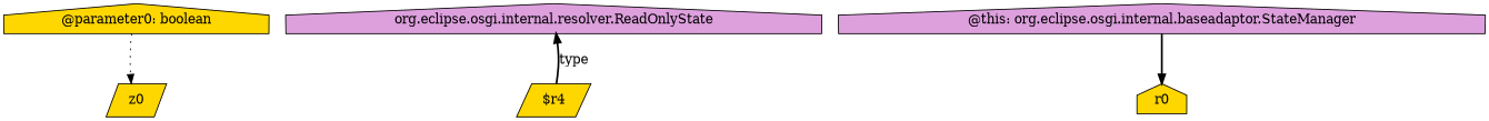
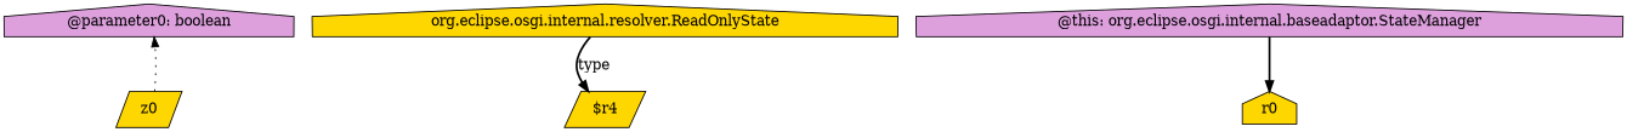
  digraph {
    node [fillcolor=gold shape=house style=filled]
    edge [style=bold]
-   n1 [label="@parameter0: boolean"]
+   n1 [fillcolor=plum label="@parameter0: boolean"]
    n2 [label=z0 shape=parallelogram]
-   n3 [fillcolor=plum label="org.eclipse.osgi.internal.resolver.ReadOnlyState"]
+   n3 [label="org.eclipse.osgi.internal.resolver.ReadOnlyState"]
    n4 [label="$r4" shape=parallelogram]
    n5 [fillcolor=plum label="@this: org.eclipse.osgi.internal.baseadaptor.StateManager"]
    n6 [label=r0]
-   n1 -> n2 [style=dotted]
-   n4 -> n3 [label=type]
+   n2 -> n1 [style=dotted]
+   n3 -> n4 [label=type]
    n5 -> n6
  }
